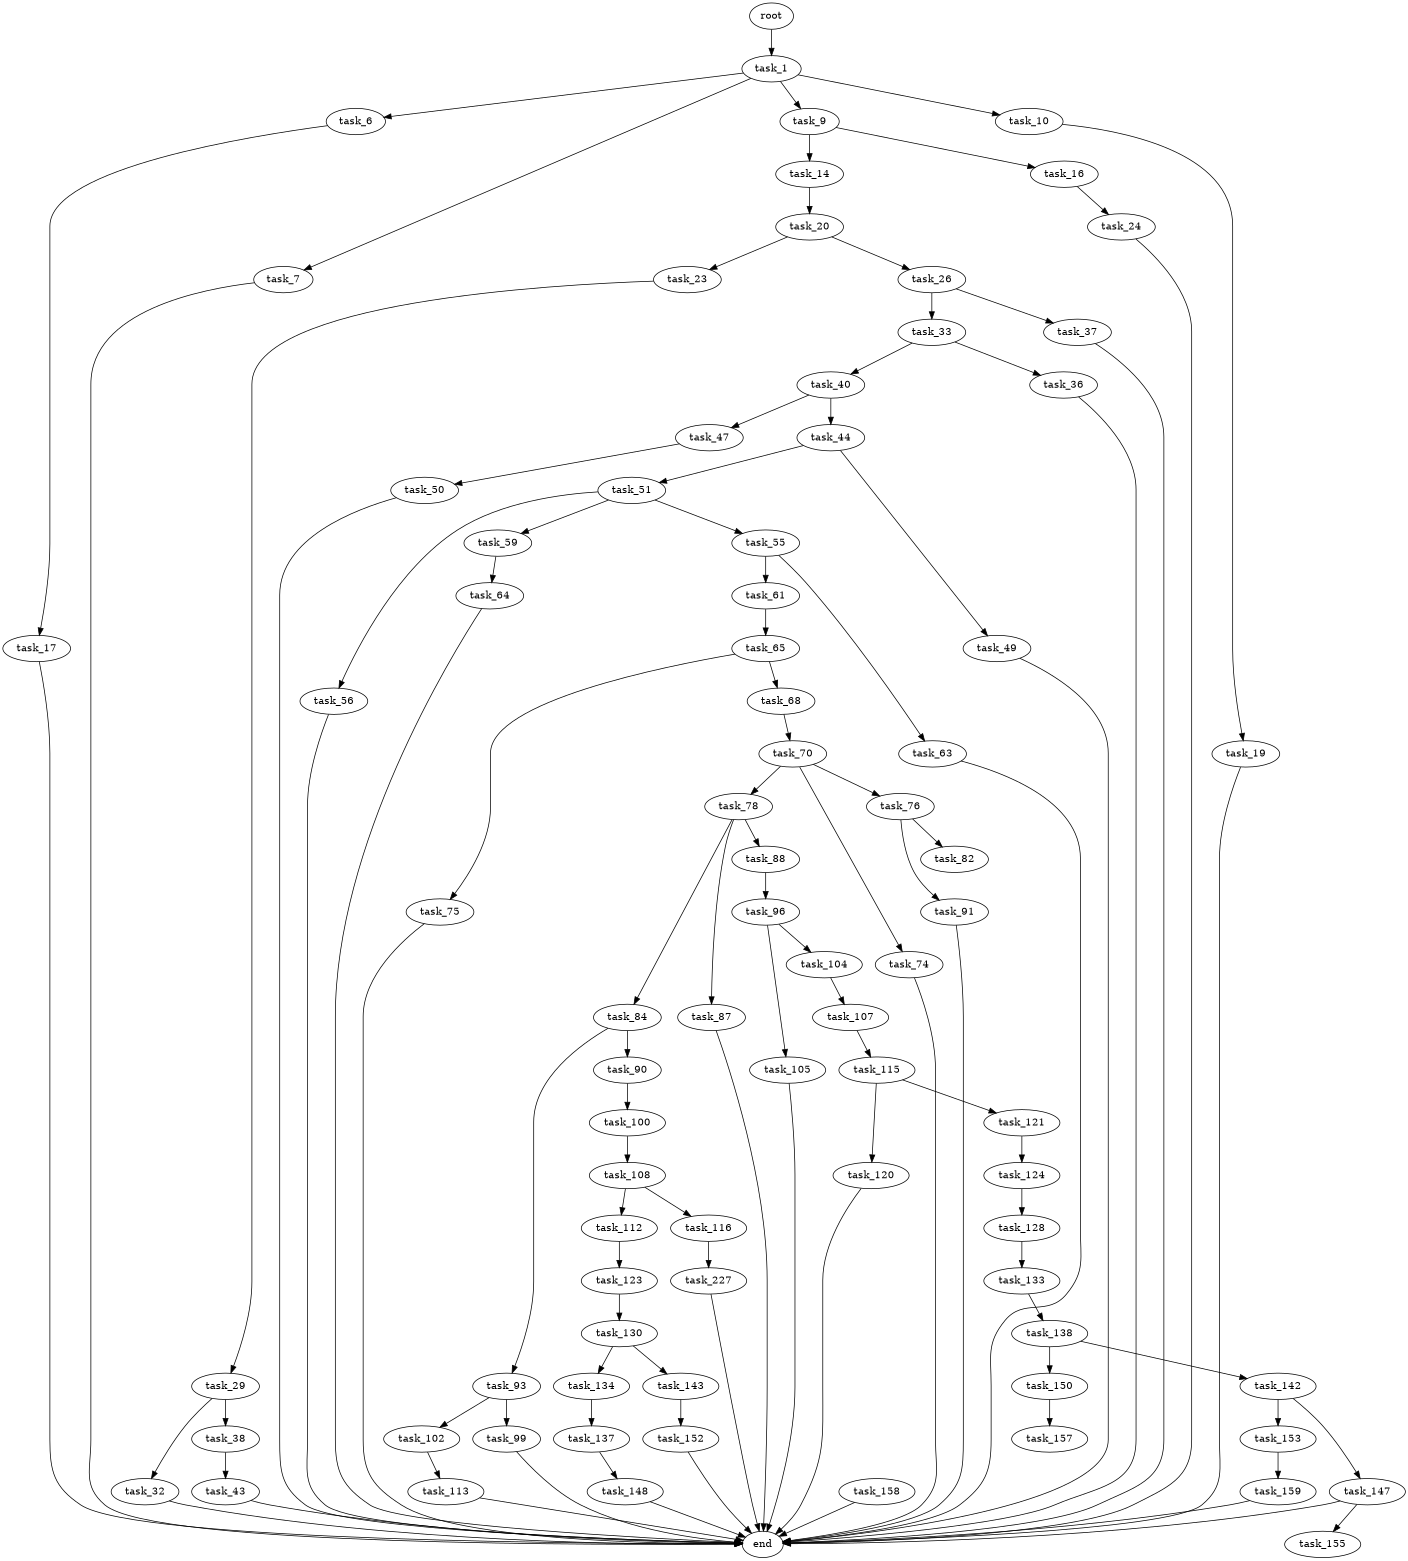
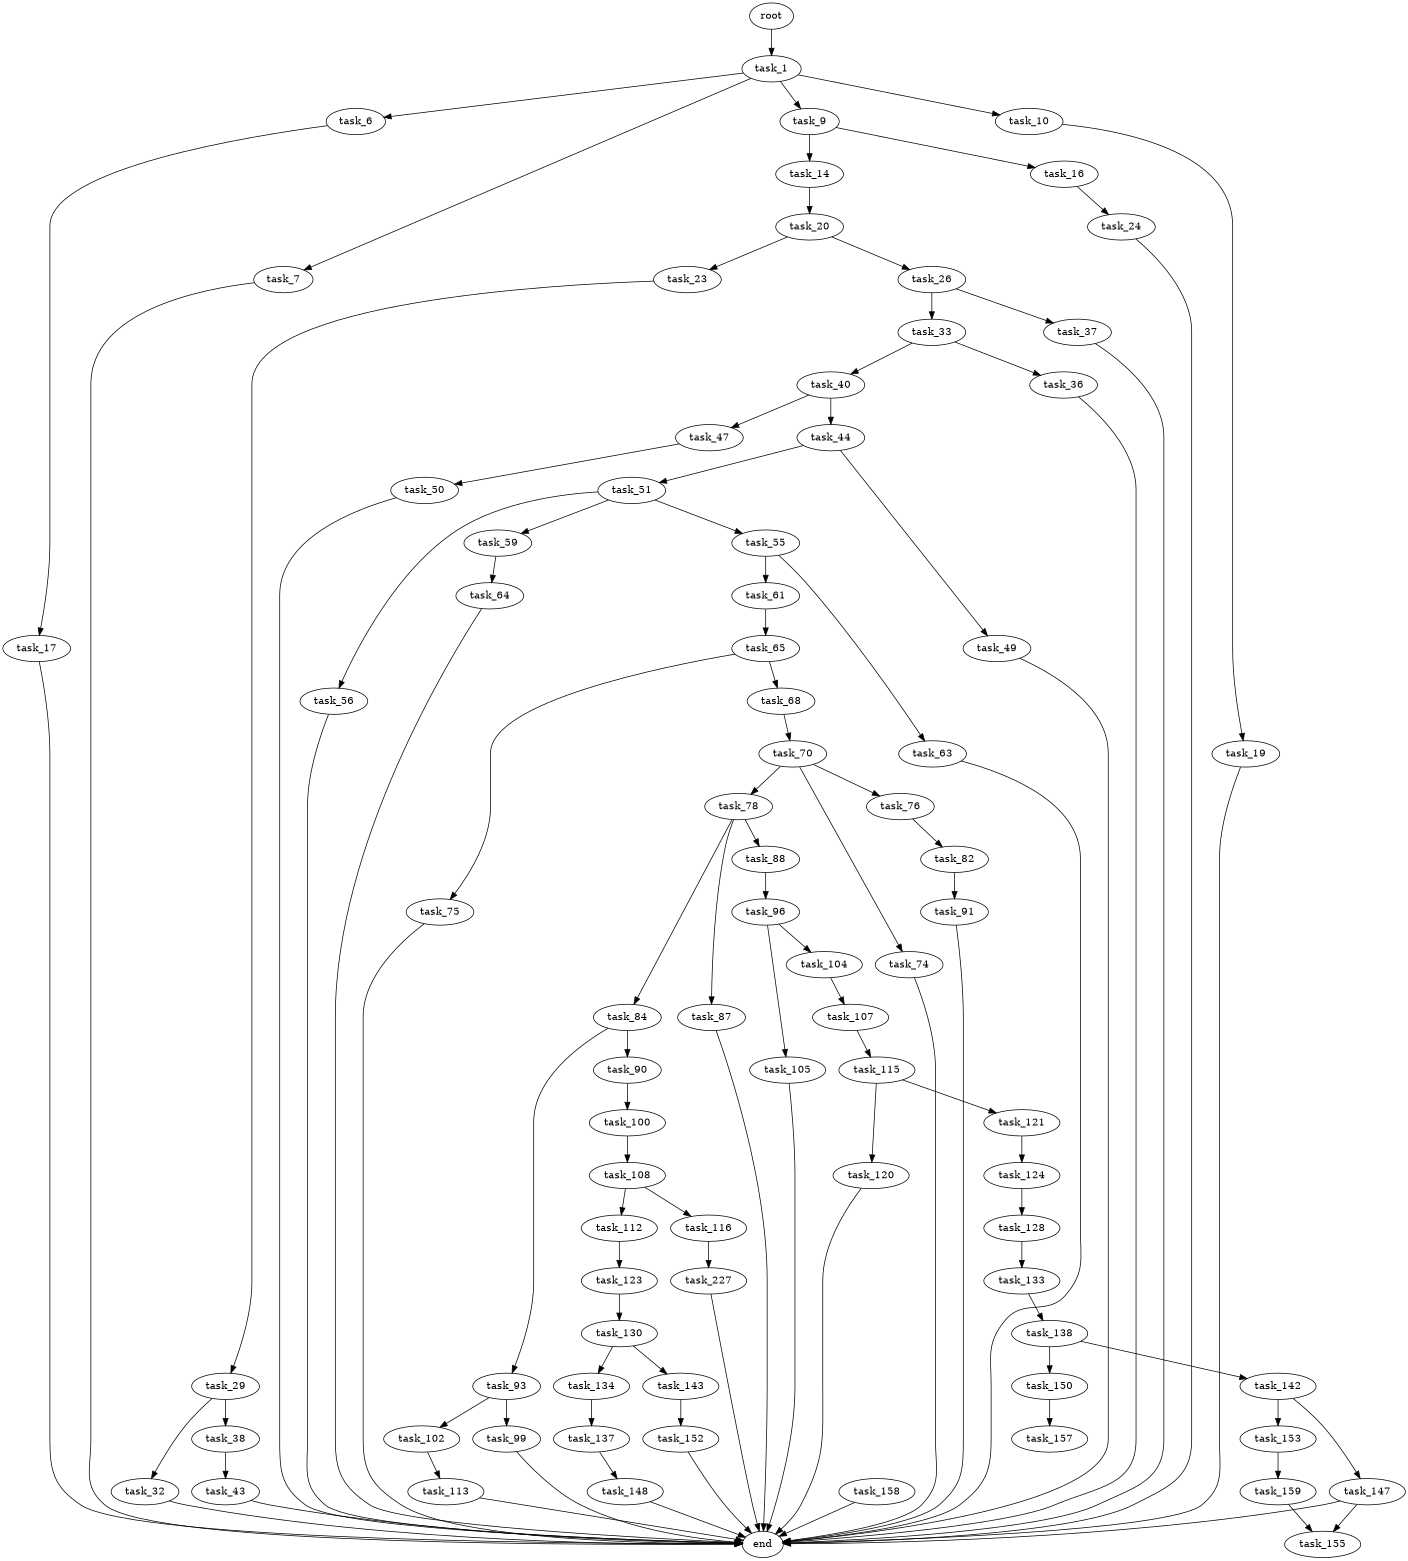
  digraph {
    root
    task_1
    task_6
    task_7
    task_9
    task_10
    task_17
    end
    task_14
    task_16
    task_19
    task_20
    task_24
    task_23
    task_26
    task_29
    task_33
    task_37
    task_32
    task_38
    task_36
    task_40
    task_43
    task_44
    task_47
    task_49
    task_51
    task_50
    task_55
    task_56
    task_59
    task_61
    task_63
    task_64
    task_65
    task_68
    task_75
    task_70
    task_74
    task_76
    task_78
    task_82
    task_84
    task_87
    task_88
    task_91
    task_90
    task_93
    task_96
    task_100
    task_99
    task_102
    task_104
    task_105
    task_108
    task_113
    task_107
    task_112
    task_116
    task_115
    task_120
    task_121
    task_123
    n64 [label=task_227]
    task_130
    task_124
    task_128
    task_134
    task_143
    task_133
    task_138
    task_137
    task_152
    task_142
    task_150
    task_148
    task_147
    task_153
    task_157
    task_155
    task_159
    task_158
    root -> task_1
    task_1 -> task_6
    task_1 -> task_7
    task_1 -> task_9
    task_1 -> task_10
    task_6 -> task_17
    task_7 -> end
    task_9 -> task_14
    task_9 -> task_16
    task_10 -> task_19
    task_17 -> end
    task_14 -> task_20
    task_16 -> task_24
    task_19 -> end
    task_20 -> task_23
    task_20 -> task_26
    task_24 -> end
    task_23 -> task_29
    task_26 -> task_33
    task_26 -> task_37
    task_29 -> task_32
    task_29 -> task_38
    task_33 -> task_36
    task_33 -> task_40
    task_37 -> end
    task_32 -> end
    task_38 -> task_43
    task_36 -> end
    task_40 -> task_44
    task_40 -> task_47
    task_43 -> end
    task_44 -> task_49
    task_44 -> task_51
    task_47 -> task_50
    task_49 -> end
    task_51 -> task_55
    task_51 -> task_56
    task_51 -> task_59
    task_50 -> end
    task_55 -> task_61
    task_55 -> task_63
    task_56 -> end
    task_59 -> task_64
    task_61 -> task_65
    task_63 -> end
    task_64 -> end
    task_65 -> task_68
    task_65 -> task_75
    task_68 -> task_70
    task_75 -> end
    task_70 -> task_74
    task_70 -> task_76
    task_70 -> task_78
    task_74 -> end
    task_76 -> task_82
    task_78 -> task_84
    task_78 -> task_87
    task_78 -> task_88
-   task_76 -> task_91
+   task_82 -> task_91
    task_84 -> task_90
    task_84 -> task_93
    task_87 -> end
    task_88 -> task_96
    task_91 -> end
    task_90 -> task_100
    task_93 -> task_99
    task_93 -> task_102
    task_96 -> task_104
    task_96 -> task_105
    task_100 -> task_108
    task_99 -> end
    task_102 -> task_113
    task_104 -> task_107
    task_105 -> end
    task_108 -> task_112
    task_108 -> task_116
    task_113 -> end
    task_107 -> task_115
    task_112 -> task_123
    task_116 -> n64
    task_115 -> task_120
    task_115 -> task_121
    task_120 -> end
    task_121 -> task_124
    task_123 -> task_130
    n64 -> end
    task_130 -> task_134
    task_130 -> task_143
    task_124 -> task_128
    task_128 -> task_133
    task_134 -> task_137
    task_143 -> task_152
    task_133 -> task_138
    task_138 -> task_142
    task_138 -> task_150
    task_137 -> task_148
    task_152 -> end
    task_142 -> task_147
    task_142 -> task_153
    task_150 -> task_157
    task_148 -> end
    task_147 -> end
    task_147 -> task_155
    task_153 -> task_159
-   task_159 -> end
+   task_159 -> task_155
    task_158 -> end
  }
